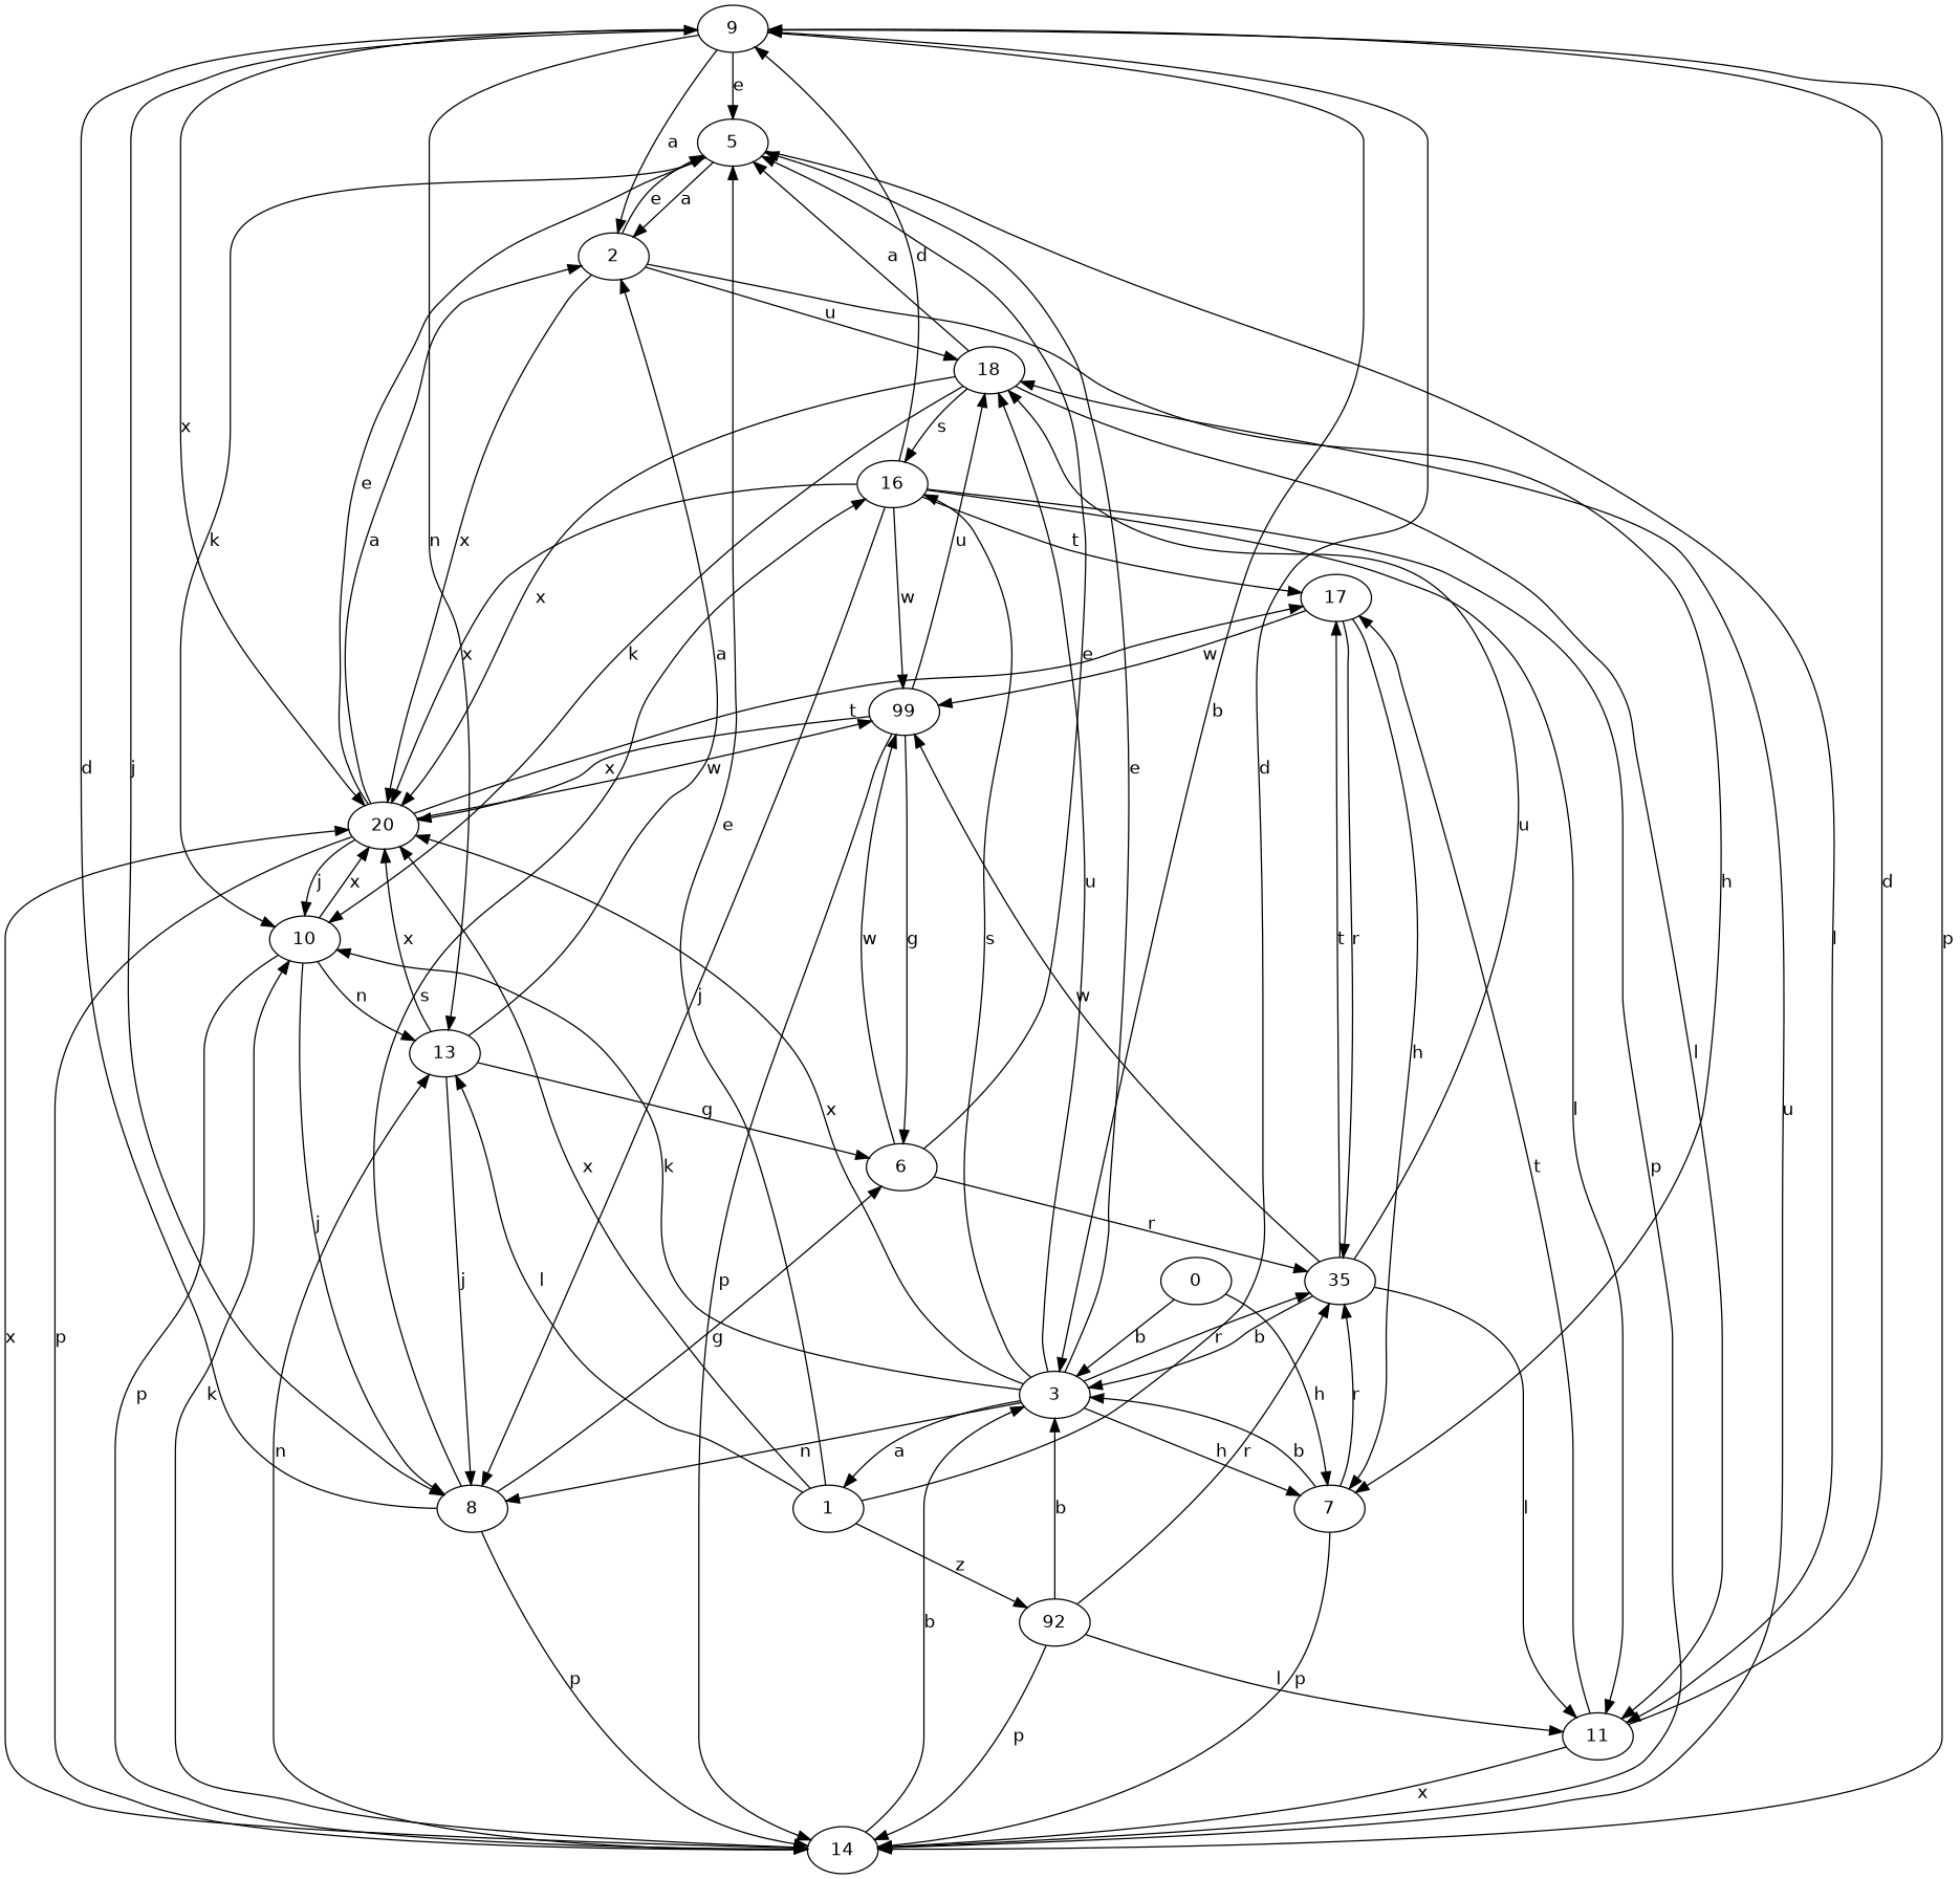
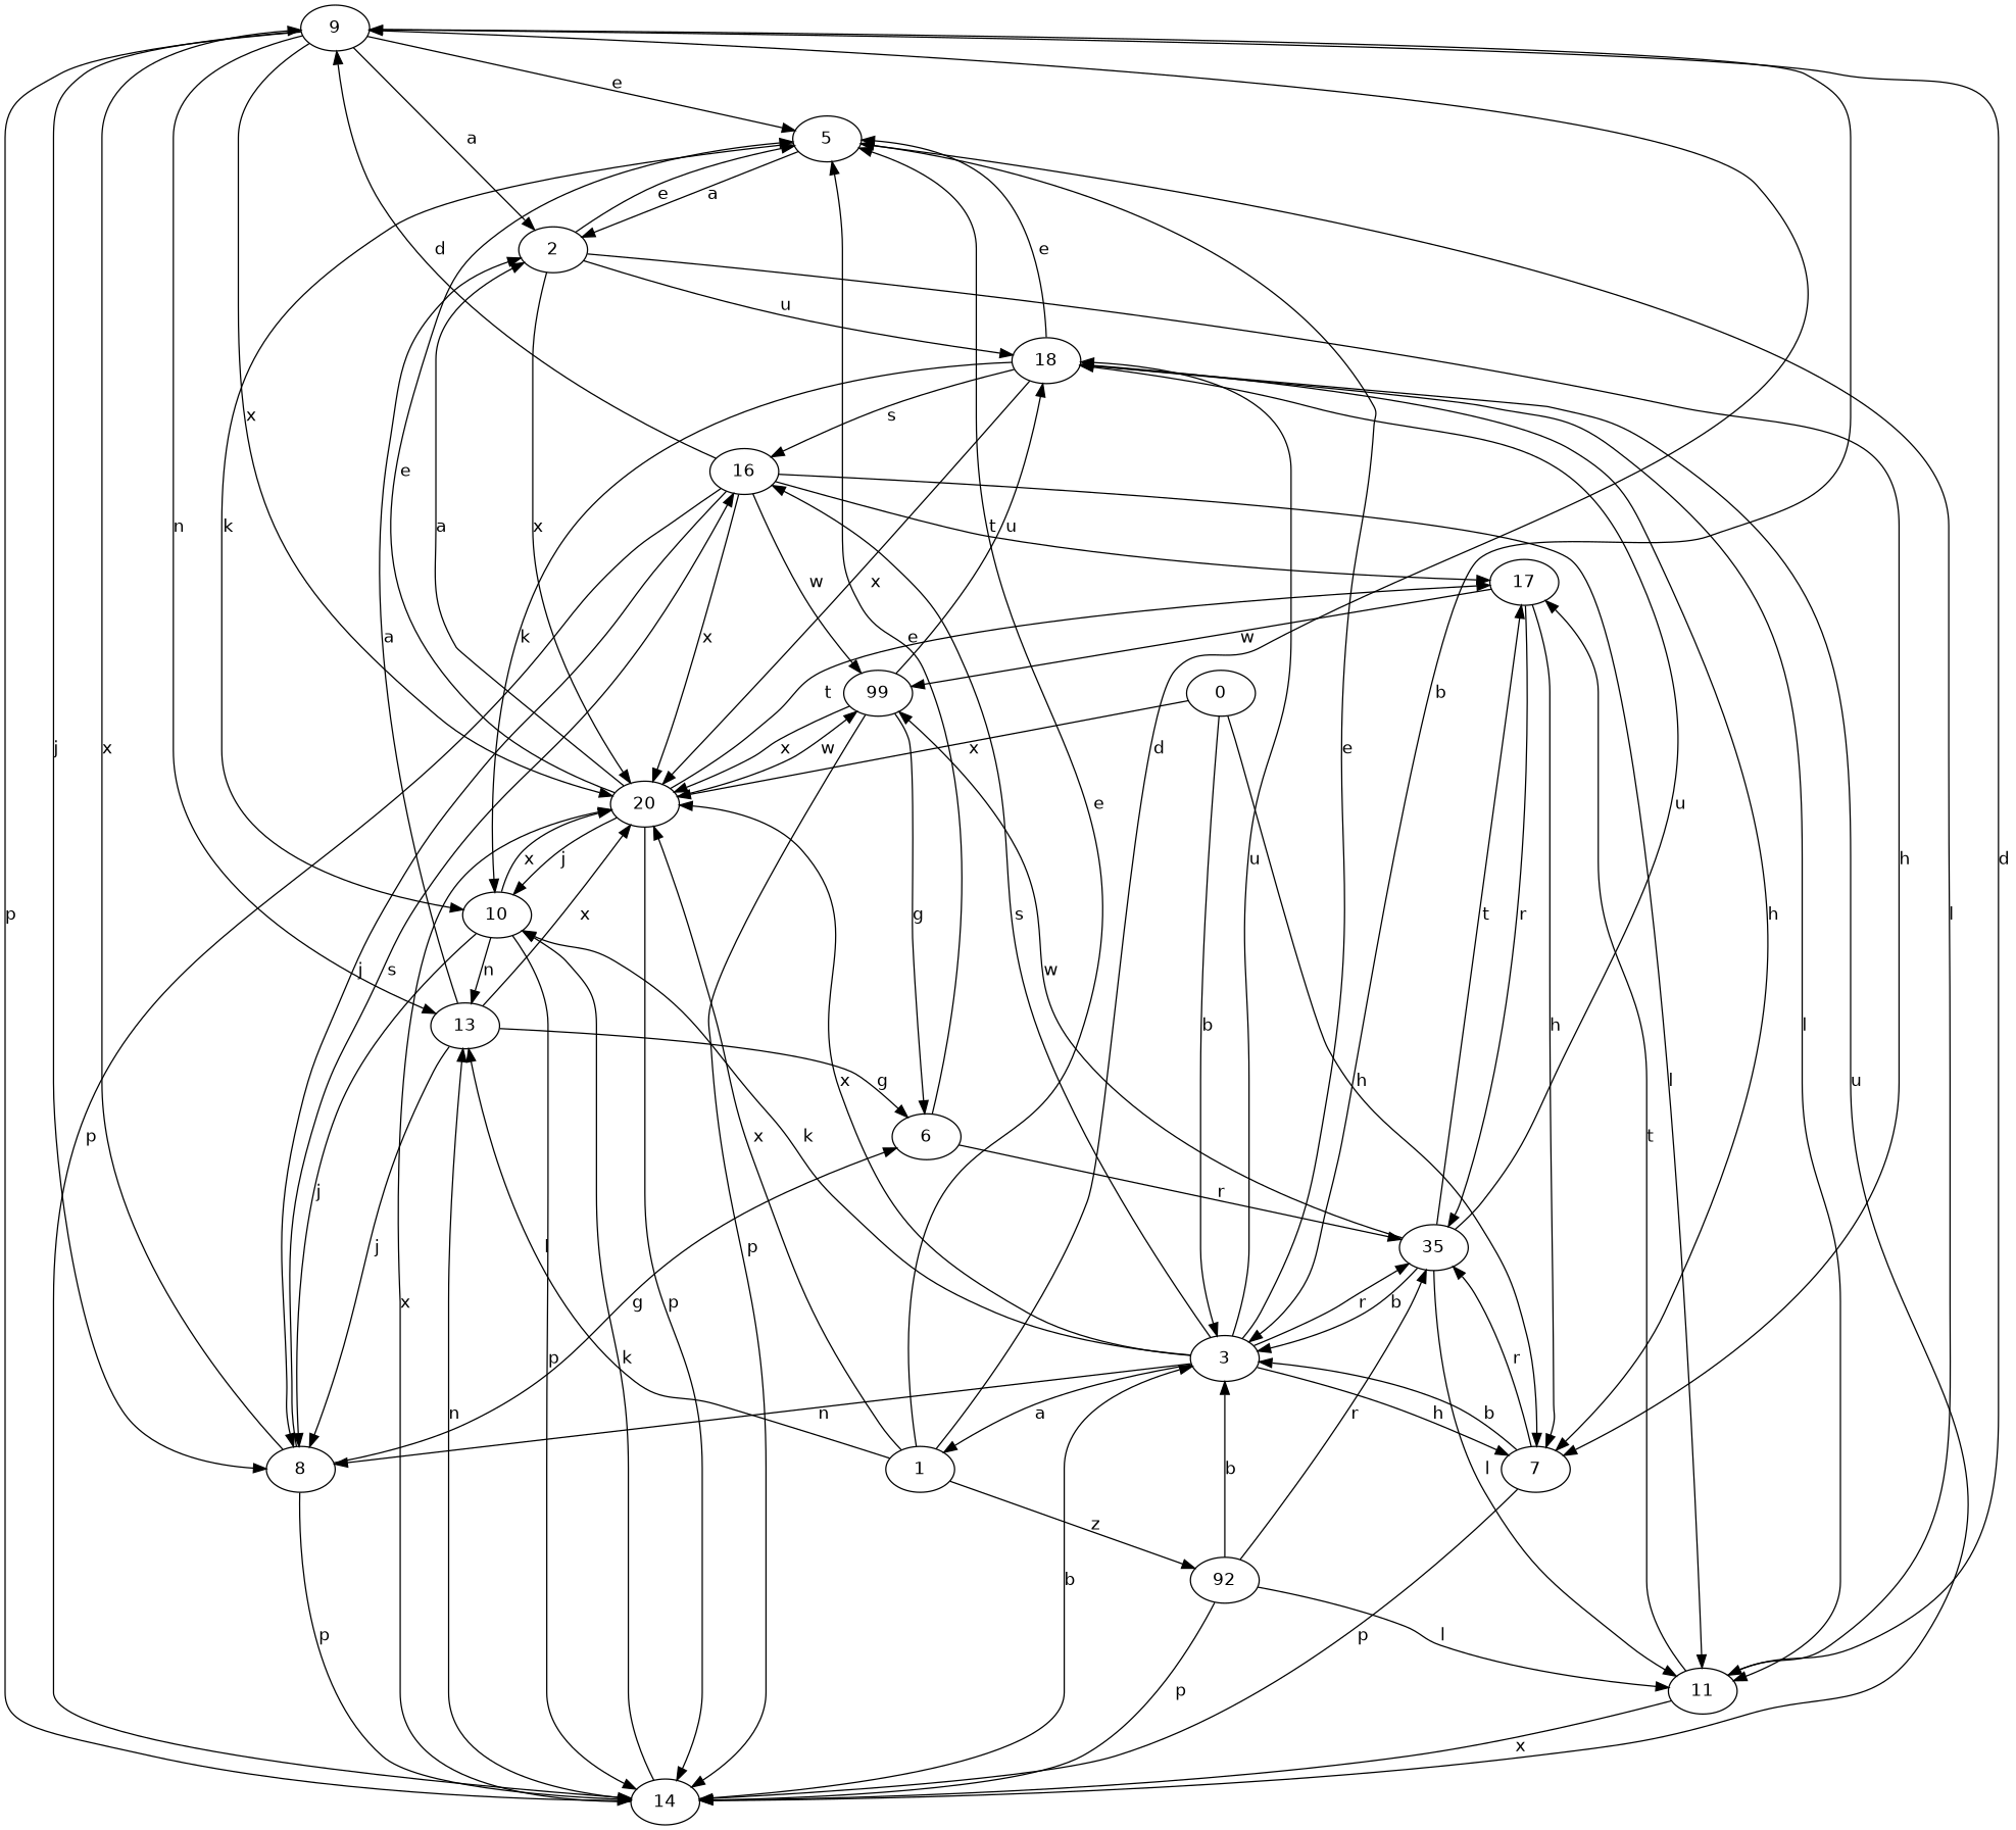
  strict digraph {
    fontname="DejaVu Sans"
    node [fontname="DejaVu Sans"]
    edge [fontname="DejaVu Sans"]
    n1 [label=9]
    1
    5
    13
    20
    n6 [label=92]
    2
    3
    8
    14
    10
    11
    6
    n14 [label=99]
    17
    n16 [label=35]
    7
    18
    16
    0
    n1 -> 5 [label=e]
    n1 -> 13 [label=n]
    n1 -> 20 [label=x]
    n1 -> 2 [label=a]
    n1 -> 3 [label=b]
    n1 -> 8 [label=j]
    n1 -> 14 [label=p]
    1 -> n1 [label=d]
    1 -> 5 [label=e]
    1 -> 13 [label=l]
    1 -> 20 [label=x]
    1 -> n6 [label=z]
    5 -> 2 [label=a]
    5 -> 10 [label=k]
    5 -> 11 [label=l]
    13 -> 20 [label=x]
    13 -> 2 [label=a]
    13 -> 8 [label=j]
    13 -> 6 [label=g]
    20 -> 5 [label=e]
    20 -> 2 [label=a]
    20 -> 14 [label=p]
    20 -> 10 [label=j]
    20 -> n14 [label=w]
    20 -> 17 [label=t]
    n6 -> 3 [label=b]
    n6 -> 14 [label=p]
    n6 -> 11 [label=l]
    n6 -> n16 [label=r]
    2 -> 5 [label=e]
    2 -> 20 [label=x]
    2 -> 7 [label=h]
    2 -> 18 [label=u]
    3 -> 1 [label=a]
    3 -> 5 [label=e]
    3 -> 20 [label=x]
    3 -> 8 [label=n]
    3 -> 10 [label=k]
    3 -> n16 [label=r]
    3 -> 7 [label=h]
    3 -> 18 [label=u]
    3 -> 16 [label=s]
-   8 -> n1 [label=d]
+   8 -> n1 [label=x]
    8 -> 14 [label=p]
    8 -> 6 [label=g]
    8 -> 16 [label=s]
    14 -> 13 [label=n]
    14 -> 20 [label=x]
    14 -> 3 [label=b]
    14 -> 10 [label=k]
    14 -> 18 [label=u]
    10 -> 13 [label=n]
    10 -> 20 [label=x]
    10 -> 8 [label=j]
    10 -> 14 [label=p]
    11 -> n1 [label=d]
    11 -> 14 [label=x]
    11 -> 17 [label=t]
    6 -> 5 [label=e]
-   6 -> n14 [label=w]
    6 -> n16 [label=r]
    n14 -> 20 [label=x]
    n14 -> 14 [label=p]
    n14 -> 6 [label=g]
    n14 -> 18 [label=u]
    17 -> n14 [label=w]
    17 -> n16 [label=r]
    17 -> 7 [label=h]
    n16 -> 3 [label=b]
    n16 -> 11 [label=l]
    n16 -> n14 [label=w]
    n16 -> 17 [label=t]
    n16 -> 18 [label=u]
    7 -> 3 [label=b]
    7 -> 14 [label=p]
    7 -> n16 [label=r]
-   18 -> 5 [label=a]
+   18 -> 5 [label=e]
    18 -> 20 [label=x]
    18 -> 10 [label=k]
    18 -> 11 [label=l]
+   18 -> 7 [label=h]
    18 -> 16 [label=s]
    16 -> n1 [label=d]
    16 -> 20 [label=x]
    16 -> 8 [label=j]
    16 -> 14 [label=p]
    16 -> 11 [label=l]
    16 -> n14 [label=w]
    16 -> 17 [label=t]
+   0 -> 20 [label=x]
    0 -> 3 [label=b]
    0 -> 7 [label=h]
  }
